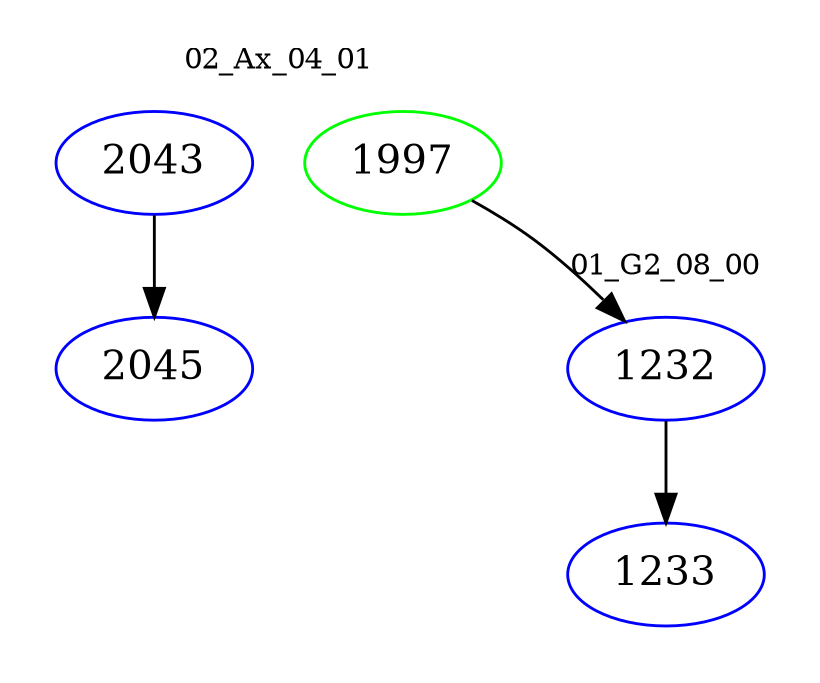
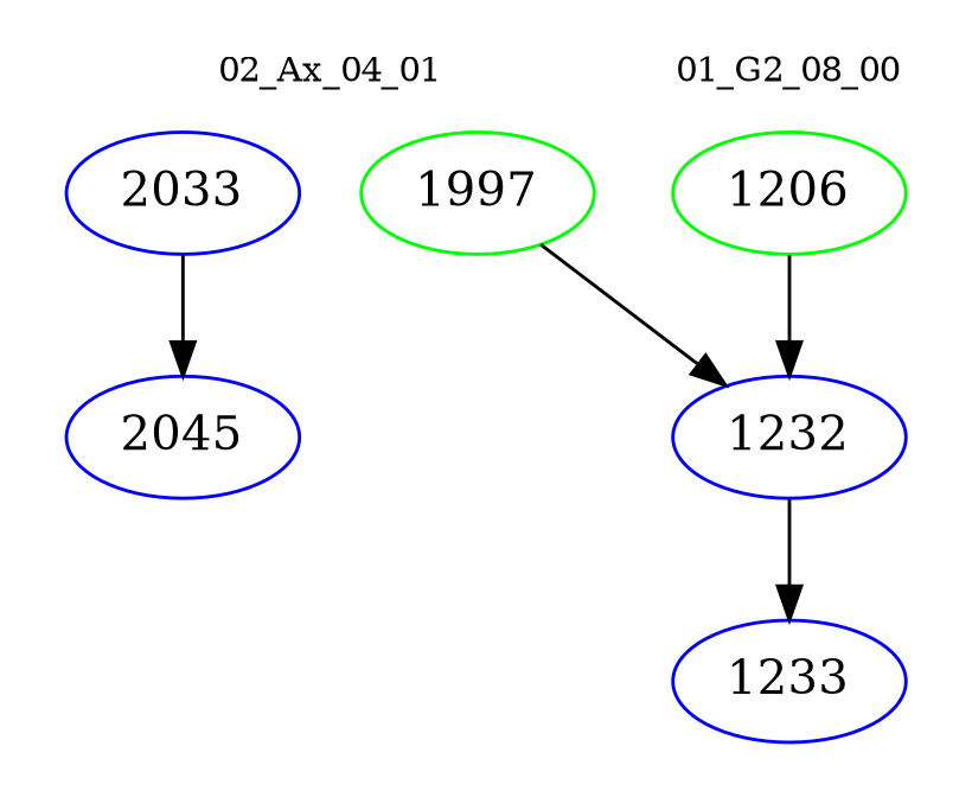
  digraph {
    node [color=blue]
    edge [color=black]
    n1 [color=green label=1997]
-   n2 [label=2043]
+   n2 [label=2033]
    n3 [label=2045]
+   n4 [color=green label=1206]
    n5 [label=1232]
    n6 [label=1233]
    subgraph cluster_1 {
      color=white
      fontsize=10
      label="02_Ax_04_01"
      n1
      n2
      n3
    }
    subgraph cluster_2 {
      color=white
      fontsize=10
      label="01_G2_08_00"
+     n4
      n5
      n6
    }
    n1 -> n5
    n2 -> n3
+   n4 -> n5
    n5 -> n6
  }
